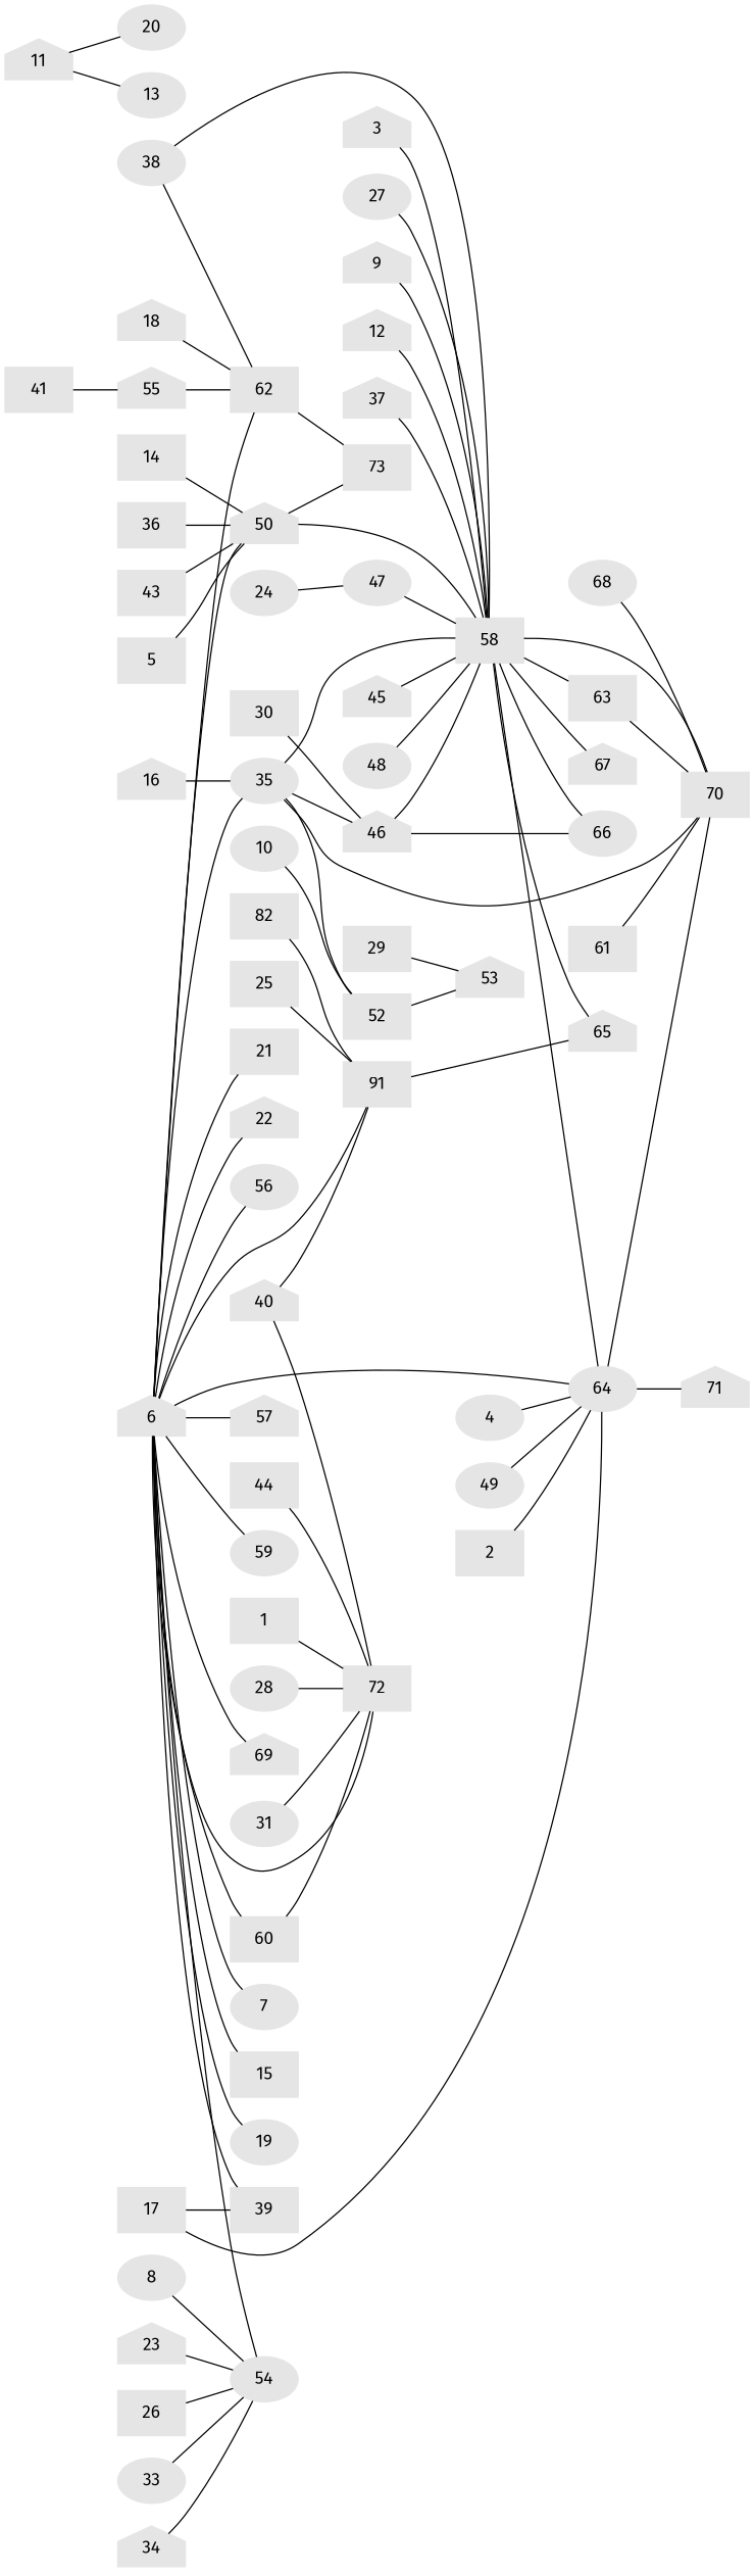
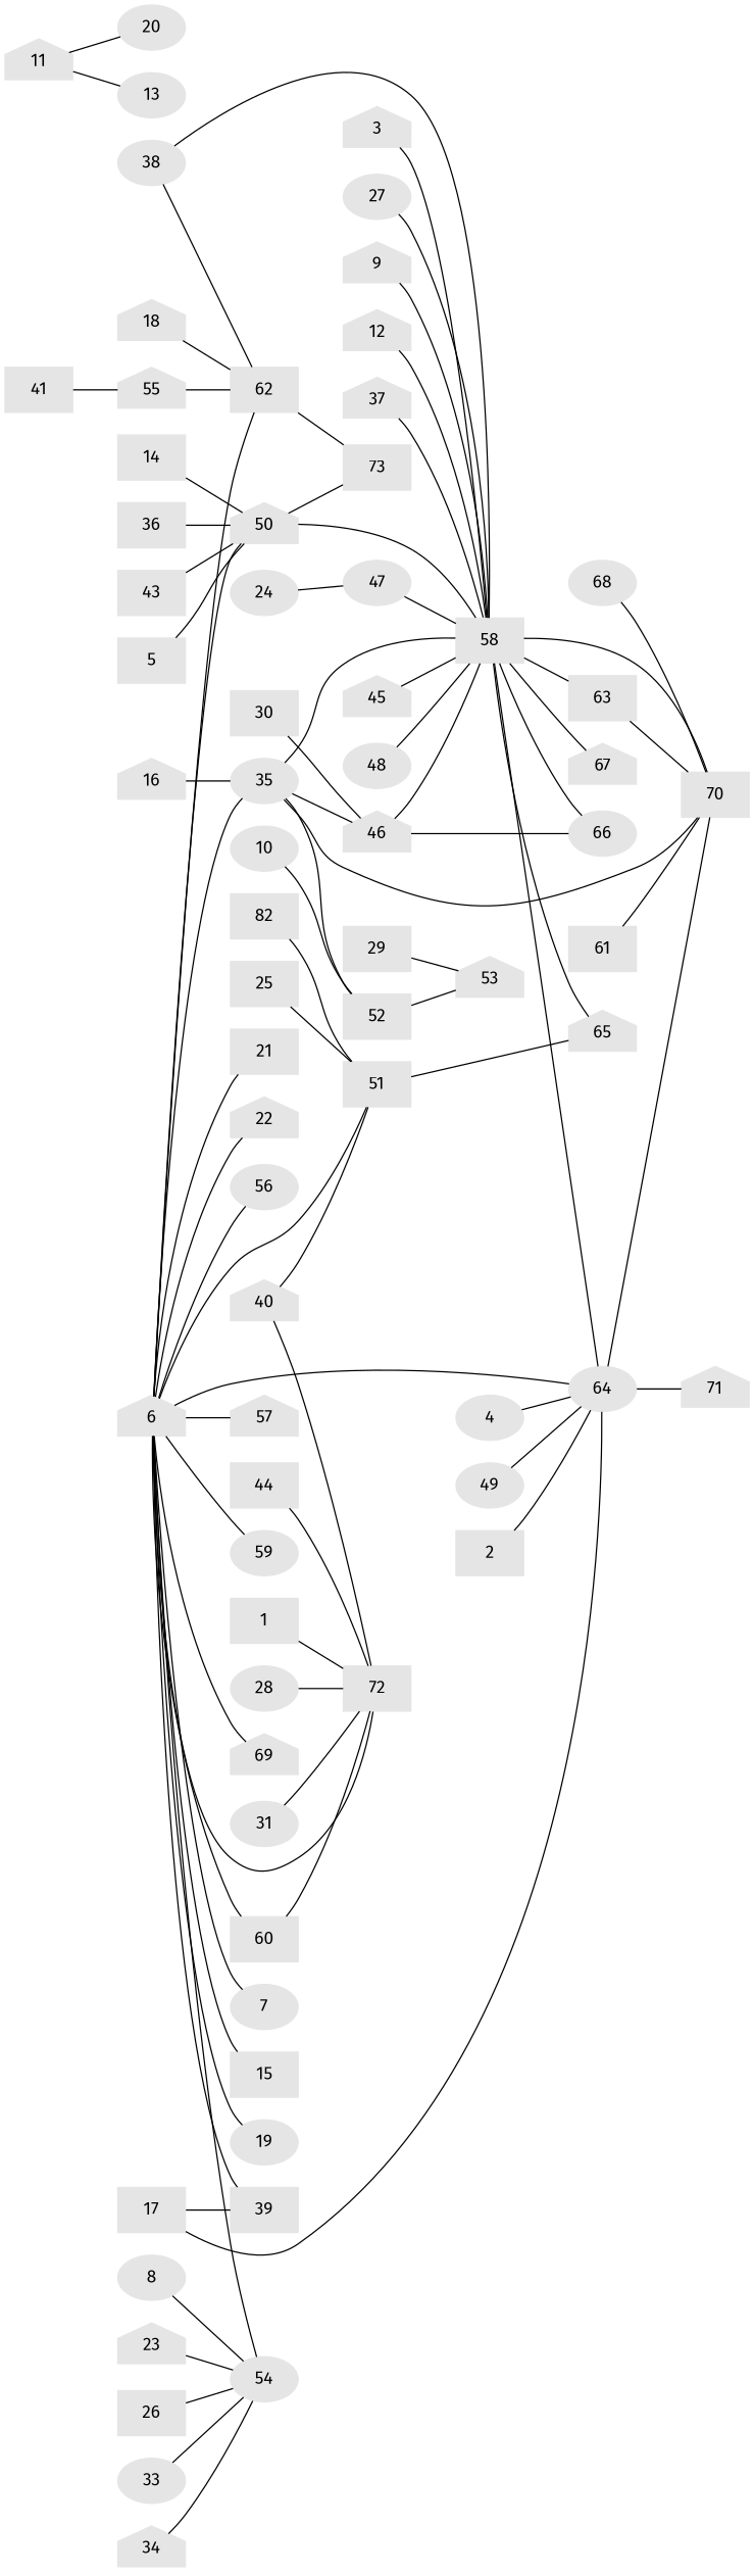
  graph {
    fontname="Fira Sans"
    rankdir=LR
    node [color=gray90 fontname="Fira Sans" shape=box style=filled]
    edge [fontname="Fira Sans" weight=1.0]
    1
    72
    64 [shape=ellipse]
    2
    70
    71 [shape=house]
    3 [shape=house]
    58
    66 [shape=ellipse]
    65 [shape=house]
    63
    67 [shape=house]
    4 [shape=ellipse]
    50 [shape=house]
    5
    73
    6 [shape=house]
    7 [shape=ellipse]
    15
    19 [shape=ellipse]
    21
    22 [shape=house]
    35 [shape=ellipse]
    39
-   51 [label=91]
+   51
    54 [shape=ellipse]
    56 [shape=ellipse]
    57 [shape=house]
    59 [shape=ellipse]
    60
    62
    69 [shape=house]
    20 [shape=ellipse]
    52
    46 [shape=house]
    8 [shape=ellipse]
    9 [shape=house]
    10 [shape=ellipse]
    53 [shape=house]
    11 [shape=house]
    13 [shape=ellipse]
    12 [shape=house]
    14
    16 [shape=house]
    17
    18 [shape=house]
    23 [shape=house]
    24 [shape=ellipse]
    47 [shape=ellipse]
    25
    26
    27 [shape=ellipse]
    28 [shape=ellipse]
    29
    30
    31 [shape=ellipse]
    55 [shape=house]
    33 [shape=ellipse]
    34 [shape=house]
    36
    37 [shape=house]
    38 [shape=ellipse]
    40 [shape=house]
    41
    n65 [label=82]
    43
    44
    45 [shape=house]
    48 [shape=ellipse]
    49 [shape=ellipse]
    61
    68 [shape=ellipse]
    1 -- 72
    64 -- 70
    64 -- 71
    2 -- 64
    3 -- 58
    58 -- 64
    58 -- 70
    58 -- 66
    58 -- 65
    58 -- 63
    58 -- 67
    63 -- 70
    4 -- 64
    50 -- 58
    50 -- 73
    5 -- 50
    6 -- 72
    6 -- 64 [weight=2.0]
    6 -- 50
    6 -- 7
    6 -- 15
    6 -- 19
    6 -- 21
    6 -- 22
    6 -- 35
    6 -- 39
    6 -- 51
    6 -- 54
    6 -- 56
    6 -- 57
    6 -- 59
    6 -- 60
    6 -- 62
    6 -- 69
    35 -- 70
    35 -- 58
    35 -- 52
    35 -- 46
    51 -- 65
    60 -- 72
    62 -- 73
    52 -- 53
    46 -- 58
    46 -- 66
    8 -- 54
    9 -- 58
    10 -- 52
    11 -- 20
    11 -- 13
    12 -- 58
    14 -- 50
    16 -- 35
    17 -- 64
    17 -- 39
    18 -- 62
    23 -- 54
    24 -- 47
    47 -- 58
    25 -- 51
    26 -- 54
    27 -- 58
    28 -- 72
    29 -- 53
    30 -- 46
    31 -- 72
    55 -- 62
    33 -- 54
    34 -- 54
    36 -- 50
    37 -- 58
    38 -- 58
    38 -- 62
    40 -- 72
    40 -- 51
    41 -- 55
    n65 -- 51
    43 -- 50
    44 -- 72
    45 -- 58
    48 -- 58
    49 -- 64
    61 -- 70
    68 -- 70
  }
